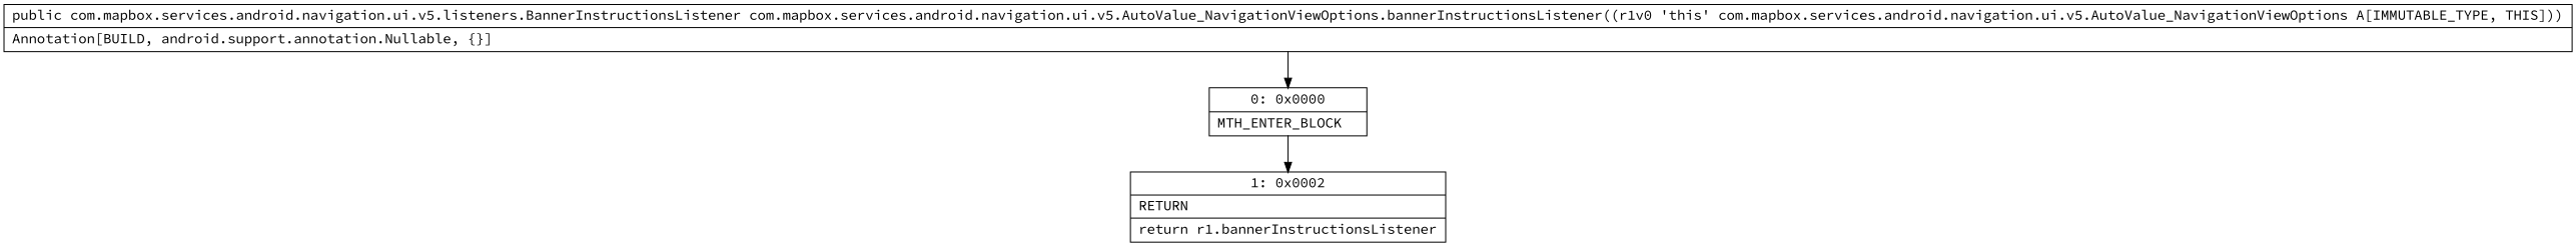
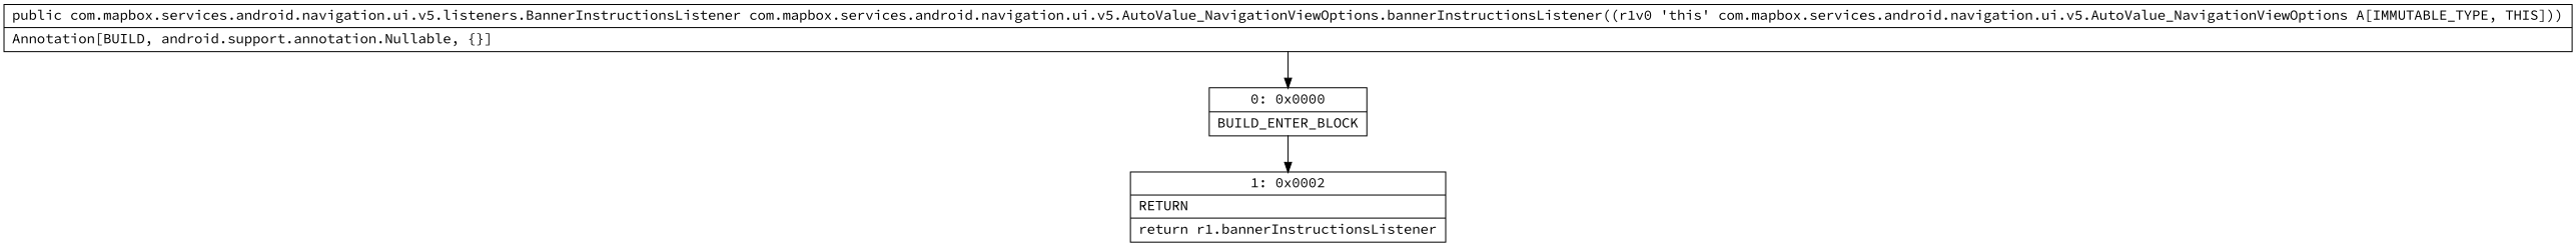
  digraph {
    fontname="Source Code Pro"
    node [shape=record fontname="Source Code Pro"]
    edge [fontname="Source Code Pro"]
-   n1 [label="{0\:\ 0x0000|MTH_ENTER_BLOCK\l}"]
+   n1 [label="{0\:\ 0x0000|BUILD_ENTER_BLOCK\l}"]
    n2 [label="{1\:\ 0x0002|RETURN\l|return r1.bannerInstructionsListener\l}"]
    n3 [label="{public com.mapbox.services.android.navigation.ui.v5.listeners.BannerInstructionsListener com.mapbox.services.android.navigation.ui.v5.AutoValue_NavigationViewOptions.bannerInstructionsListener((r1v0 'this' com.mapbox.services.android.navigation.ui.v5.AutoValue_NavigationViewOptions A[IMMUTABLE_TYPE, THIS]))  | Annotation[BUILD, android.support.annotation.Nullable, \{\}]\l}"]
    n1 -> n2
    n3 -> n1
  }
